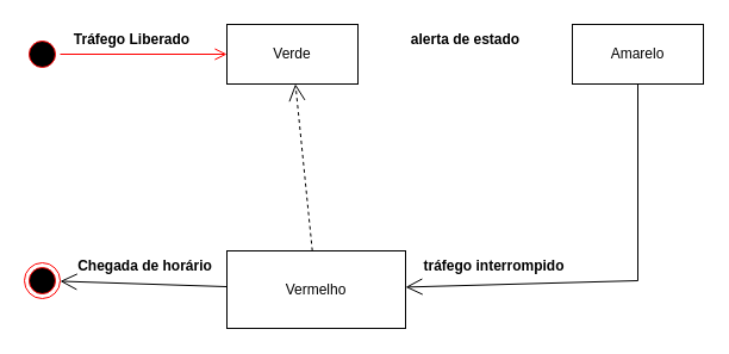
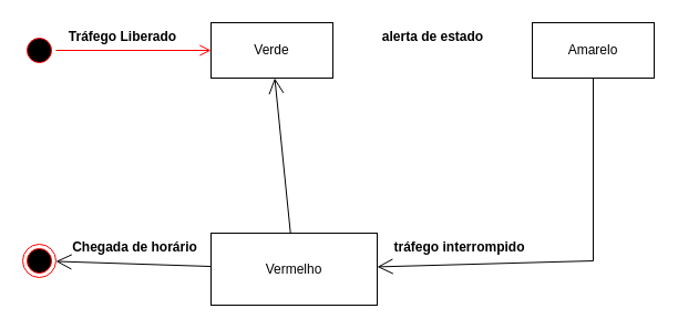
  <mxCell id="0" />
  <mxCell id="1" parent="0" />
  <mxCell id="2" value="" style="ellipse;html=1;shape=startState;fillColor=#000000;strokeColor=#ff0000;" vertex="1" parent="1"><mxGeometry x="20" y="30" width="30" height="30" as="geometry" /></mxCell>
  <mxCell id="3" value="" style="edgeStyle=orthogonalEdgeStyle;html=1;verticalAlign=bottom;endArrow=open;endSize=8;strokeColor=#ff0000;rounded=0;" edge="1" source="2" parent="1" target="5"><mxGeometry relative="1" as="geometry"><mxPoint x="145" y="0" as="targetPoint" /></mxGeometry></mxCell>
  <mxCell id="4" value="" style="ellipse;html=1;shape=endState;fillColor=#000000;strokeColor=#ff0000;" vertex="1" parent="1"><mxGeometry x="20" y="220" width="30" height="30" as="geometry" /></mxCell>
  <mxCell id="5" value="Verde" style="html=1;whiteSpace=wrap;" vertex="1" parent="1"><mxGeometry x="190" y="20" width="110" height="50" as="geometry" /></mxCell>
  <mxCell id="6" value="Amarelo" style="html=1;whiteSpace=wrap;" vertex="1" parent="1"><mxGeometry x="480" y="20" width="110" height="50" as="geometry" /></mxCell>
  <mxCell id="7" value="Vermelho" style="html=1;whiteSpace=wrap;" vertex="1" parent="1"><mxGeometry x="190" y="210" width="150" height="65" as="geometry" /></mxCell>
  <mxCell id="8" value="Tráfego Liberado" style="text;align=center;fontStyle=1;verticalAlign=middle;spacingLeft=3;spacingRight=3;strokeColor=none;rotatable=0;points=[[0,0.5],[1,0.5]];portConstraint=eastwest;html=1;" vertex="1" parent="1"><mxGeometry x="70" y="20" width="80" height="26" as="geometry" /></mxCell>
  <mxCell id="9" value="alerta de estado" style="text;align=center;fontStyle=1;verticalAlign=middle;spacingLeft=3;spacingRight=3;strokeColor=none;rotatable=0;points=[[0,0.5],[1,0.5]];portConstraint=eastwest;html=1;" vertex="1" parent="1"><mxGeometry x="350" y="20" width="80" height="26" as="geometry" /></mxCell>
  <mxCell id="10" value="" style="endArrow=open;endFill=1;endSize=12;html=1;rounded=0;" edge="1" parent="1" source="6" target="7"><mxGeometry width="160" relative="1" as="geometry"><mxPoint x="330" y="270" as="sourcePoint" /><mxPoint x="490" y="270" as="targetPoint" /><Array as="points"><mxPoint x="535" y="235" /></Array></mxGeometry></mxCell>
  <mxCell id="11" value="tráfego interrompido" style="text;align=center;fontStyle=1;verticalAlign=middle;spacingLeft=3;spacingRight=3;strokeColor=none;rotatable=0;points=[[0,0.5],[1,0.5]];portConstraint=eastwest;html=1;" vertex="1" parent="1"><mxGeometry x="374" y="210" width="80" height="26" as="geometry" /></mxCell>
  <mxCell id="12" value="" style="endArrow=open;endFill=1;endSize=12;html=1;rounded=0;" edge="1" parent="1" source="7" target="4"><mxGeometry width="160" relative="1" as="geometry"><mxPoint x="330" y="270" as="sourcePoint" /><mxPoint x="490" y="270" as="targetPoint" /></mxGeometry></mxCell>
  <mxCell id="13" value="Chegada de horário" style="text;align=center;fontStyle=1;verticalAlign=middle;spacingLeft=3;spacingRight=3;strokeColor=none;rotatable=0;points=[[0,0.5],[1,0.5]];portConstraint=eastwest;html=1;" vertex="1" parent="1"><mxGeometry x="81" y="210" width="80" height="26" as="geometry" /></mxCell>
- <mxCell id="14" value="" style="endArrow=open;endFill=1;endSize=12;html=1;rounded=0;dashed=1;" edge="1" parent="1" source="7" target="5"><mxGeometry width="160" relative="1" as="geometry"><mxPoint x="200" y="200" as="sourcePoint" /><mxPoint x="360" y="200" as="targetPoint" /></mxGeometry></mxCell>
+ <mxCell id="14" value="" style="endArrow=open;endFill=1;endSize=12;html=1;rounded=0;" edge="1" parent="1" source="7" target="5"><mxGeometry width="160" relative="1" as="geometry"><mxPoint x="200" y="200" as="sourcePoint" /><mxPoint x="360" y="200" as="targetPoint" /></mxGeometry></mxCell>
